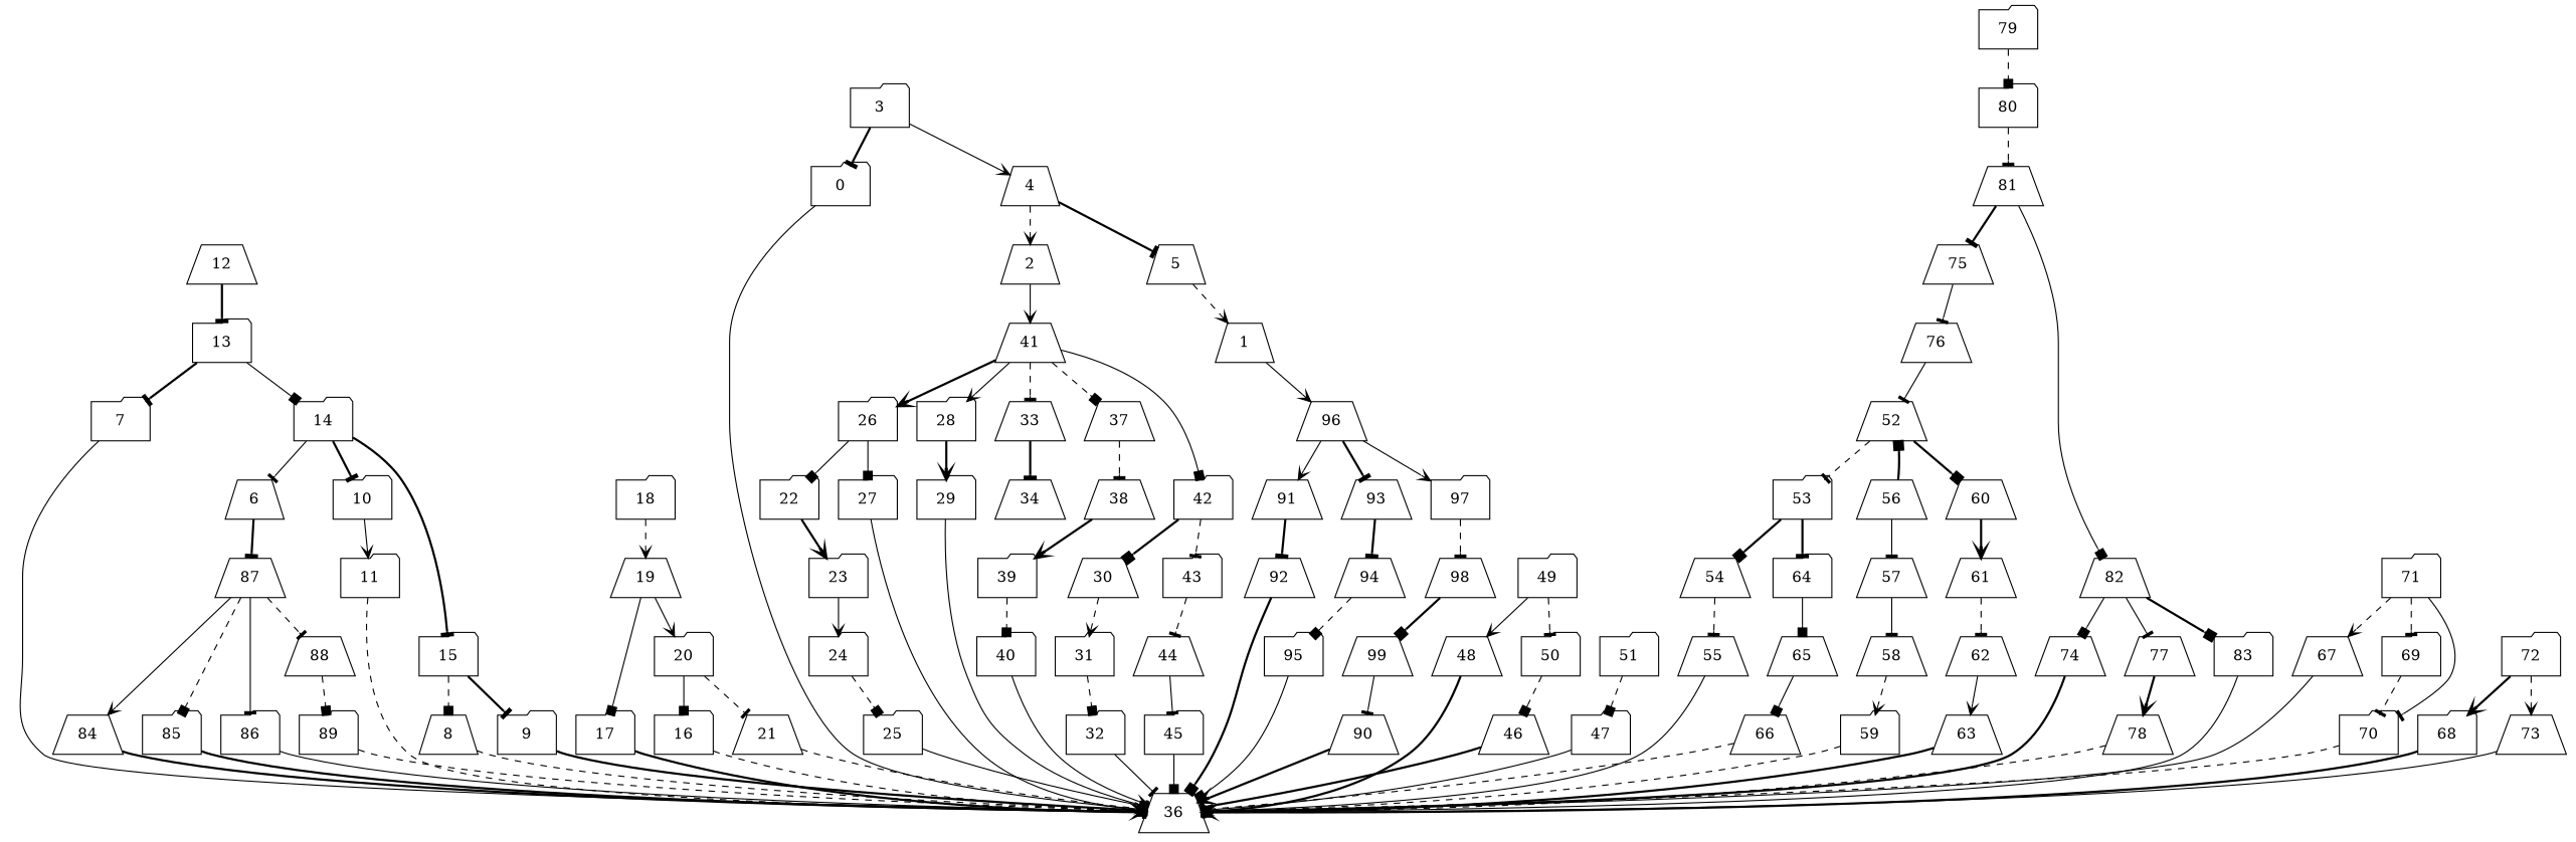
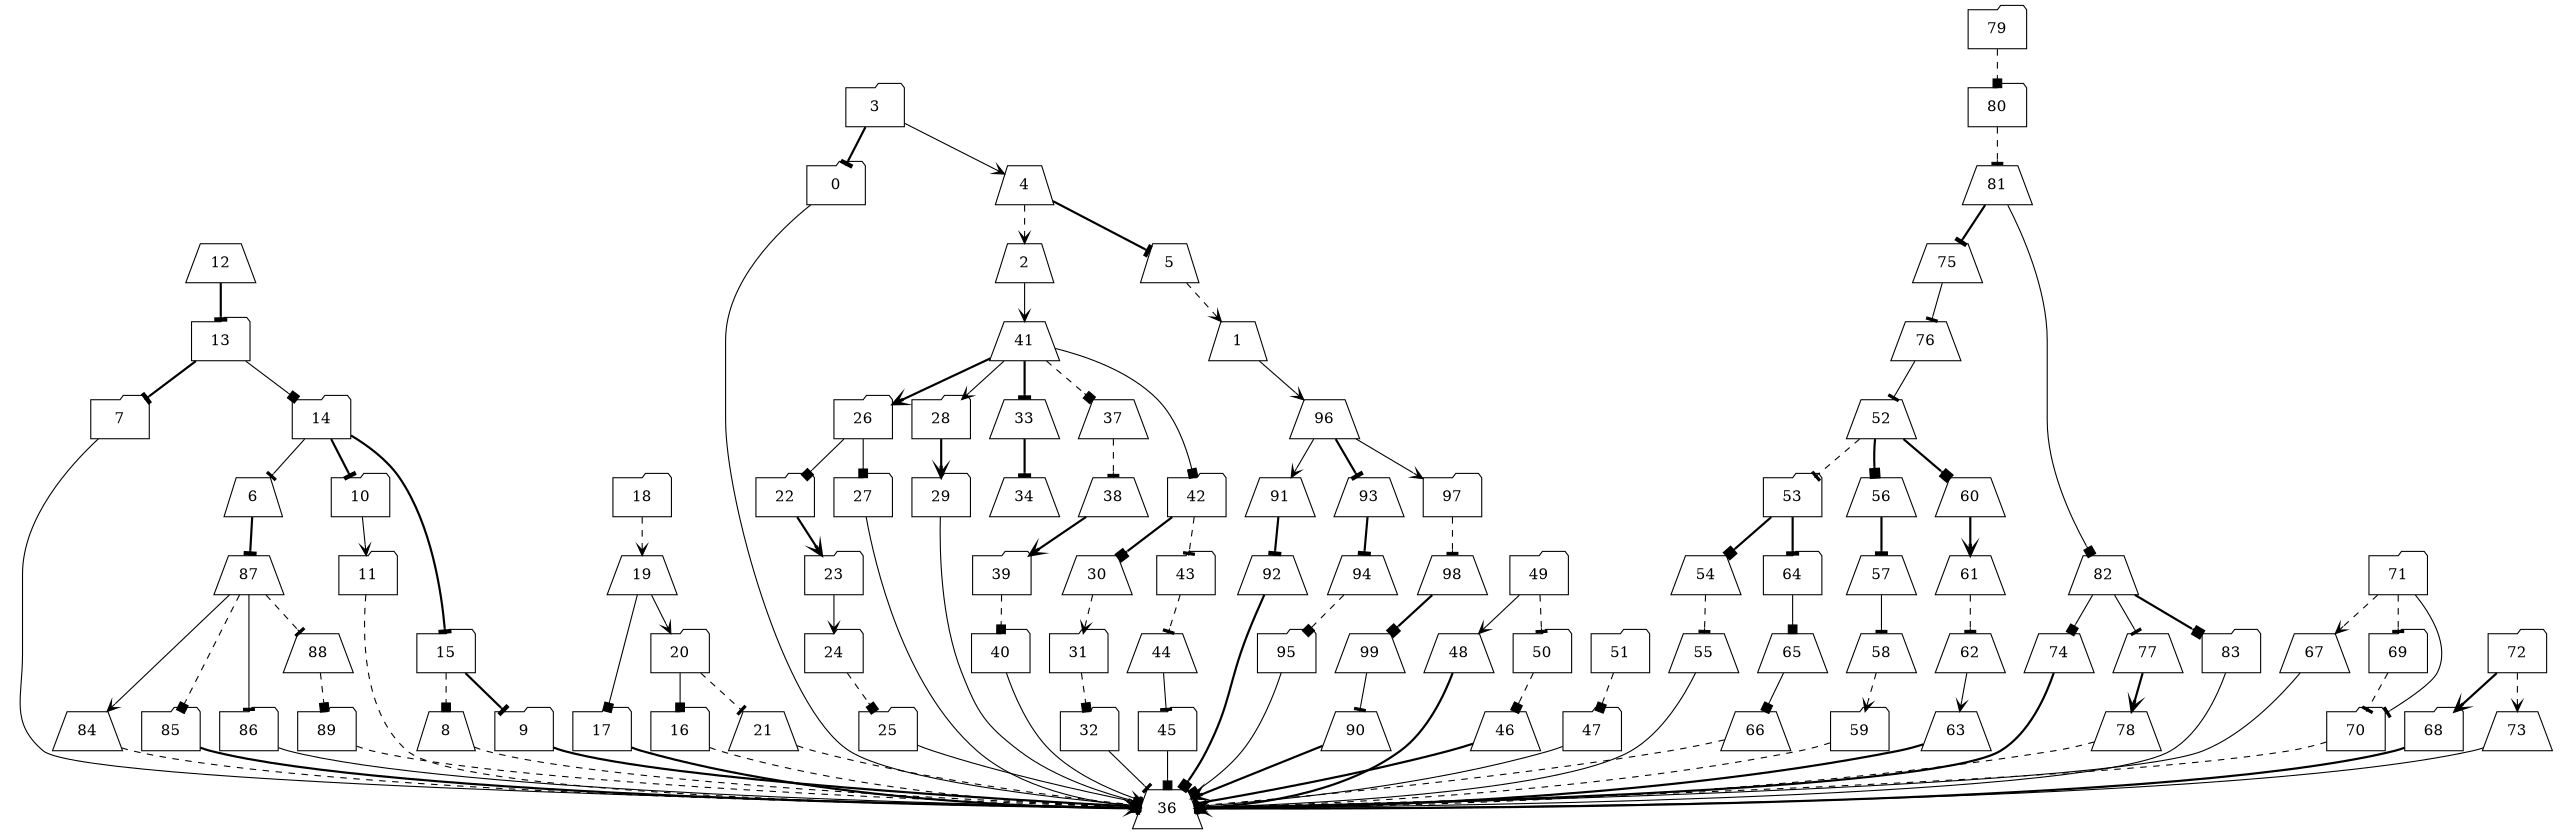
  strict digraph {
    node [exec=124 shape=trapezium]
    edge [arrowhead=tee comm=10 style=solid]
    0 [exec=119 shape=folder]
    36 [exec=65]
    1 [exec=99]
    96 [exec=134]
    91 [exec=106]
    93 [exec=63]
    97 [exec=193 shape=folder]
    2 [exec=92]
    41 [exec=81]
    26 [exec=120 shape=folder]
    28 [exec=141 shape=folder]
    33 [exec=100]
    37 [exec=108]
    42 [exec=134 shape=folder]
    3 [exec=129 shape=folder]
    4
    5 [exec=145]
    6 [exec=95]
    87 [exec=149]
    84 [exec=195]
    85 [exec=170 shape=folder]
    86 [exec=153 shape=folder]
    88 [exec=105]
    7 [exec=113 shape=folder]
    8 [exec=171]
    9 [exec=121 shape=folder]
    10 [exec=72 shape=folder]
    11 [exec=190 shape=folder]
    12 [exec=126]
    13 [exec=51 shape=folder]
    14 [shape=folder]
    15 [exec=196 shape=folder]
    16 [exec=128 shape=folder]
    17 [exec=116 shape=folder]
    18 [exec=61 shape=folder]
    19 [exec=70]
    20 [exec=61 shape=folder]
    22 [exec=121 shape=folder]
    23 [exec=182 shape=folder]
    21 [exec=168]
    24 [exec=186 shape=folder]
    25 [exec=170 shape=folder]
    27 [exec=97 shape=folder]
    29 [exec=161 shape=folder]
    30 [exec=200]
    31 [exec=132 shape=folder]
    32 [exec=192 shape=folder]
    34 [exec=132]
    38 [exec=121]
    39 [exec=199 shape=folder]
    40 [exec=110 shape=folder]
    43 [exec=95 shape=folder]
    44
    45 [exec=167 shape=folder]
    46 [exec=65]
    47 [exec=64 shape=folder]
    48 [exec=93]
    49 [exec=88 shape=folder]
    50 [exec=60 shape=folder]
    51 [exec=189 shape=folder]
    52 [exec=154]
    53 [exec=101 shape=folder]
    56 [exec=111]
    60 [exec=59]
    54 [exec=172]
    64 [exec=113 shape=folder]
    57 [exec=162]
    61 [exec=106]
    55 [exec=101]
    65 [exec=159]
    58 [exec=155]
    59 [exec=175 shape=folder]
    62 [exec=157]
    63 [exec=163]
    66 [exec=105]
    67 [exec=114]
    68 [exec=112 shape=folder]
    69 [exec=184 shape=folder]
    70 [exec=103 shape=folder]
    71 [exec=109 shape=folder]
    72 [exec=156 shape=folder]
    73 [exec=116]
    74 [exec=60]
    75 [exec=176]
    76 [exec=149]
    77 [exec=73]
    78 [exec=160]
    79 [exec=103 shape=folder]
    80 [exec=196 shape=folder]
    81 [exec=92]
    82 [exec=136]
    83 [exec=125 shape=folder]
    89 [exec=50 shape=folder]
    90 [exec=147]
    92 [exec=190]
    94 [exec=101]
    95 [exec=91 shape=folder]
    98 [exec=170]
    99 [exec=184]
    0 -> 36 [arrowhead=box comm=11]
    1 -> 96 [arrowhead=vee comm=16]
    96 -> 91 [arrowhead=vee comm=11]
    96 -> 93 [comm=8 style=bold]
    96 -> 97 [arrowhead=vee]
    91 -> 92 [comm=20 style=bold]
    93 -> 94 [comm=19 style=bold]
    97 -> 98 [comm=20 style=dashed]
    2 -> 41 [arrowhead=vee comm=7]
    41 -> 26 [arrowhead=vee comm=19 style=bold]
    41 -> 28 [arrowhead=vee comm=16]
-   41 -> 33 [comm=14 style=dashed]
+   41 -> 33 [comm=14 style=bold]
    41 -> 37 [arrowhead=box comm=7 style=dashed]
    41 -> 42 [arrowhead=box comm=7]
    26 -> 22 [arrowhead=box comm=17]
    26 -> 27 [arrowhead=box comm=17]
    28 -> 29 [arrowhead=vee comm=14 style=bold]
    33 -> 34 [style=bold]
    37 -> 38 [comm=17 style=dashed]
    42 -> 30 [arrowhead=box comm=20 style=bold]
    42 -> 43 [comm=13 style=dashed]
    3 -> 0 [comm=17 style=bold]
    3 -> 4 [arrowhead=vee comm=7]
    4 -> 2 [arrowhead=vee comm=15 style=dashed]
    4 -> 5 [style=bold]
    5 -> 1 [arrowhead=vee comm=16 style=dashed]
    6 -> 87 [comm=15 style=bold]
    87 -> 84 [arrowhead=vee]
    87 -> 85 [arrowhead=box comm=8 style=dashed]
    87 -> 86 [comm=5]
    87 -> 88 [comm=7 style=dashed]
-   84 -> 36 [comm=5 style=bold]
+   84 -> 36 [comm=5 style=dashed]
    85 -> 36 [arrowhead=vee comm=14 style=bold]
    86 -> 36 [arrowhead=box comm=9]
    88 -> 89 [arrowhead=box comm=12 style=dashed]
    7 -> 36
    8 -> 36 [arrowhead=vee comm=14 style=dashed]
    9 -> 36 [arrowhead=box comm=5 style=bold]
    10 -> 11 [arrowhead=vee comm=5]
    11 -> 36 [arrowhead=box comm=7 style=dashed]
    12 -> 13 [comm=16 style=bold]
    13 -> 7 [style=bold]
    13 -> 14 [arrowhead=box comm=8]
    14 -> 6 [comm=20]
    14 -> 10 [comm=7 style=bold]
    14 -> 15 [style=bold]
    15 -> 8 [arrowhead=box comm=8 style=dashed]
    15 -> 9 [style=bold]
    16 -> 36 [arrowhead=vee comm=20 style=dashed]
    17 -> 36 [comm=12 style=bold]
    18 -> 19 [arrowhead=vee comm=14 style=dashed]
    19 -> 17 [arrowhead=box comm=20]
    19 -> 20 [arrowhead=vee comm=12]
    20 -> 16 [arrowhead=box comm=14]
    20 -> 21 [comm=12 style=dashed]
    22 -> 23 [arrowhead=vee comm=12 style=bold]
    23 -> 24 [arrowhead=vee comm=15]
    21 -> 36 [arrowhead=vee comm=16 style=dashed]
    24 -> 25 [arrowhead=box comm=19 style=dashed]
    25 -> 36 [arrowhead=box comm=17]
    27 -> 36 [arrowhead=box comm=15]
    29 -> 36 [comm=19]
    30 -> 31 [arrowhead=vee comm=18 style=dashed]
    31 -> 32 [arrowhead=box comm=5 style=dashed]
    32 -> 36 [comm=13]
    38 -> 39 [arrowhead=vee comm=17 style=bold]
    39 -> 40 [arrowhead=box comm=5 style=dashed]
    40 -> 36 [arrowhead=vee comm=9]
    43 -> 44 [comm=12 style=dashed]
    44 -> 45 [comm=20]
    45 -> 36 [arrowhead=box comm=7]
    46 -> 36 [comm=9 style=bold]
    47 -> 36 [arrowhead=vee comm=12]
    48 -> 36 [comm=7 style=bold]
    49 -> 48 [arrowhead=vee comm=9]
    49 -> 50 [comm=14 style=dashed]
    50 -> 46 [arrowhead=box style=dashed]
    51 -> 47 [arrowhead=box comm=17 style=dashed]
    52 -> 53 [comm=13 style=dashed]
-   56 -> 52 [arrowhead=box comm=5 style=bold]
+   52 -> 56 [arrowhead=box comm=5 style=bold]
    52 -> 60 [arrowhead=box comm=12 style=bold]
    53 -> 54 [arrowhead=box style=bold]
    53 -> 64 [comm=8 style=bold]
-   56 -> 57 [comm=15]
+   56 -> 57 [comm=15 style=bold]
    60 -> 61 [arrowhead=vee comm=6 style=bold]
    54 -> 55 [comm=11 style=dashed]
    64 -> 65 [arrowhead=box comm=18]
    57 -> 58 [comm=7]
    61 -> 62 [comm=14 style=dashed]
    55 -> 36 [comm=6]
    65 -> 66 [arrowhead=box comm=9]
    58 -> 59 [arrowhead=vee comm=8 style=dashed]
    59 -> 36 [arrowhead=vee comm=13 style=dashed]
    62 -> 63 [arrowhead=vee]
    63 -> 36 [arrowhead=vee comm=9 style=bold]
    66 -> 36 [comm=7 style=dashed]
    67 -> 36 [arrowhead=box comm=16]
    68 -> 36 [arrowhead=box comm=5 style=bold]
    69 -> 70 [comm=9 style=dashed]
    70 -> 36 [arrowhead=vee comm=18 style=dashed]
    71 -> 67 [arrowhead=vee comm=11 style=dashed]
    71 -> 69 [comm=14 style=dashed]
    71 -> 70 [comm=9]
    72 -> 68 [arrowhead=vee comm=7 style=bold]
    72 -> 73 [arrowhead=vee comm=20 style=dashed]
    73 -> 36 [arrowhead=vee comm=17]
    74 -> 36 [arrowhead=box style=bold]
    75 -> 76
    76 -> 52 [comm=13]
    77 -> 78 [arrowhead=vee comm=17 style=bold]
    78 -> 36 [comm=14 style=dashed]
    79 -> 80 [arrowhead=box comm=17 style=dashed]
    80 -> 81 [comm=15 style=dashed]
    81 -> 75 [comm=17 style=bold]
    81 -> 82 [arrowhead=box]
    82 -> 74 [arrowhead=box comm=18]
    82 -> 77 [comm=5]
    82 -> 83 [arrowhead=box comm=6 style=bold]
    83 -> 36 [arrowhead=box comm=13]
    89 -> 36 [comm=12 style=dashed]
    90 -> 36 [arrowhead=vee comm=5 style=bold]
    92 -> 36 [arrowhead=box style=bold]
    94 -> 95 [arrowhead=box comm=17 style=dashed]
    95 -> 36 [arrowhead=box comm=15]
    98 -> 99 [arrowhead=box comm=16 style=bold]
    99 -> 90 [comm=14]
  }
